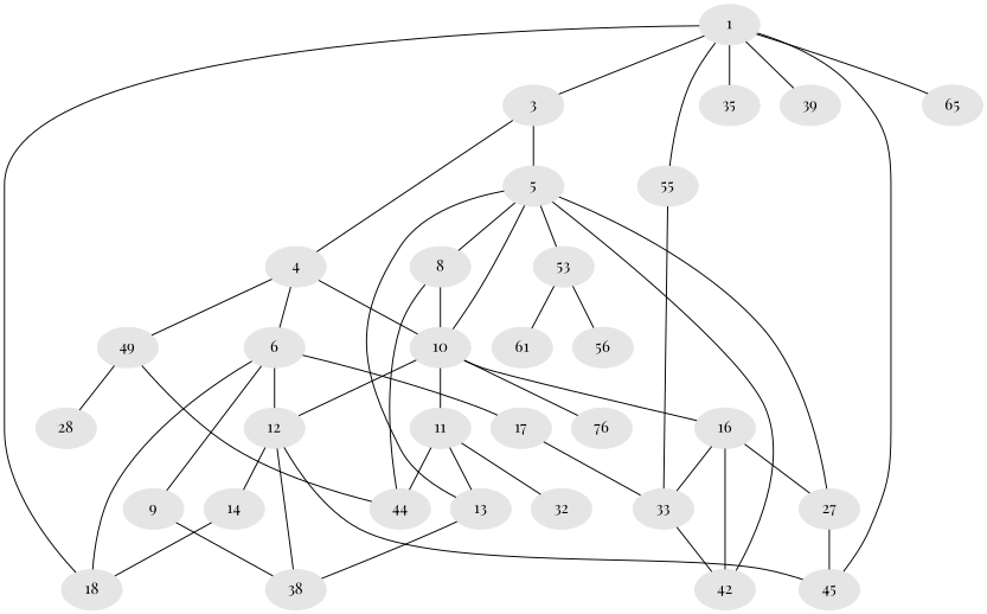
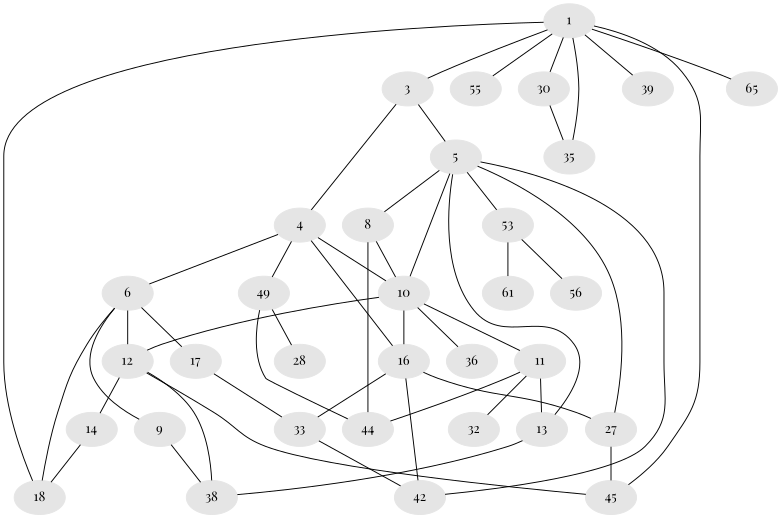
  graph {
    fontname="Playfair Display"
    node [color=gray90 fontname="Playfair Display" style=filled]
    edge [fontname="Playfair Display"]
    1 [super="+2"]
    3
    18 [super="+34"]
    n4 [label=55]
+   30 [super="+50"]
    35
    39
    45
    65
    4
    5 [super="+7"]
    33 [super="+41"]
    6
    10 [super="+60"]
    16 [super="+23+51"]
    n16 [label=49]
    8
    13 [super="+24+20"]
    27 [super="+54"]
    42
    53
    9 [super="+21"]
    38 [super="+48"]
    12 [super="+26"]
    17 [super="+62"]
    11 [super="+15"]
-   36 [label=76]
+   36
    n28 [label=44]
    28 [super="+47"]
    56
    61
    14 [super="+40"]
    32
    1 -- 3
    1 -- 18
    1 -- n4
+   1 -- 30
    1 -- 35
    1 -- 39
    1 -- 45
    1 -- 65
    3 -- 4
    3 -- 5
-   n4 -- 33
+   30 -- 35
    4 -- 6
    4 -- 10
+   4 -- 16
    4 -- n16
    5 -- 10
    5 -- 8
    5 -- 13
    5 -- 27
    5 -- 42
    5 -- 53
    33 -- 42
    6 -- 18
    6 -- 9
    6 -- 12
    6 -- 17
    10 -- 16
    10 -- 12
    10 -- 11
    10 -- 36
    16 -- 33
    16 -- 27
    16 -- 42
    n16 -- n28
    n16 -- 28
    8 -- 10
    8 -- n28
    13 -- 38
    27 -- 45
    53 -- 56
    53 -- 61
    9 -- 38
    12 -- 45
    12 -- 38
    12 -- 14
    17 -- 33
    11 -- 13
    11 -- n28
    11 -- 32
    14 -- 18
  }
